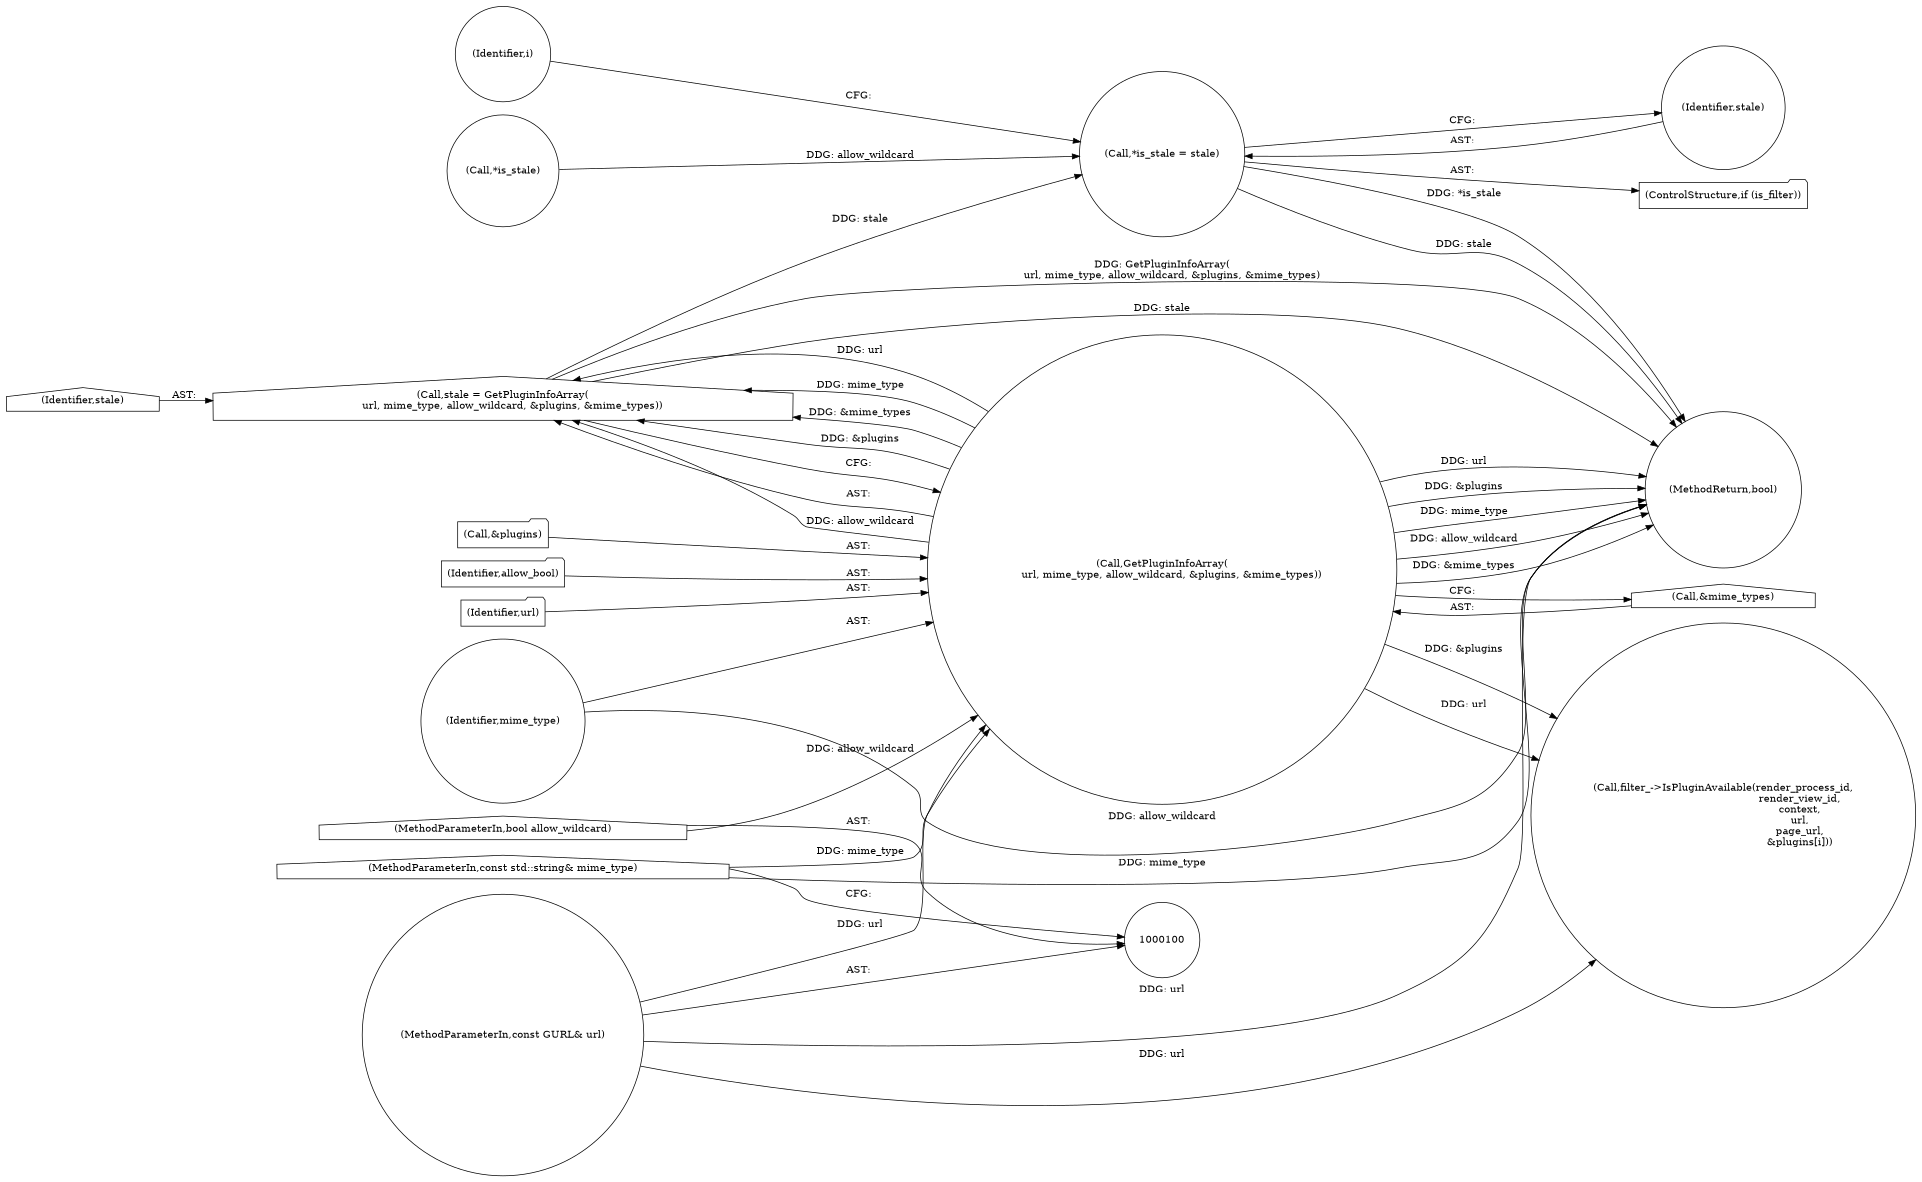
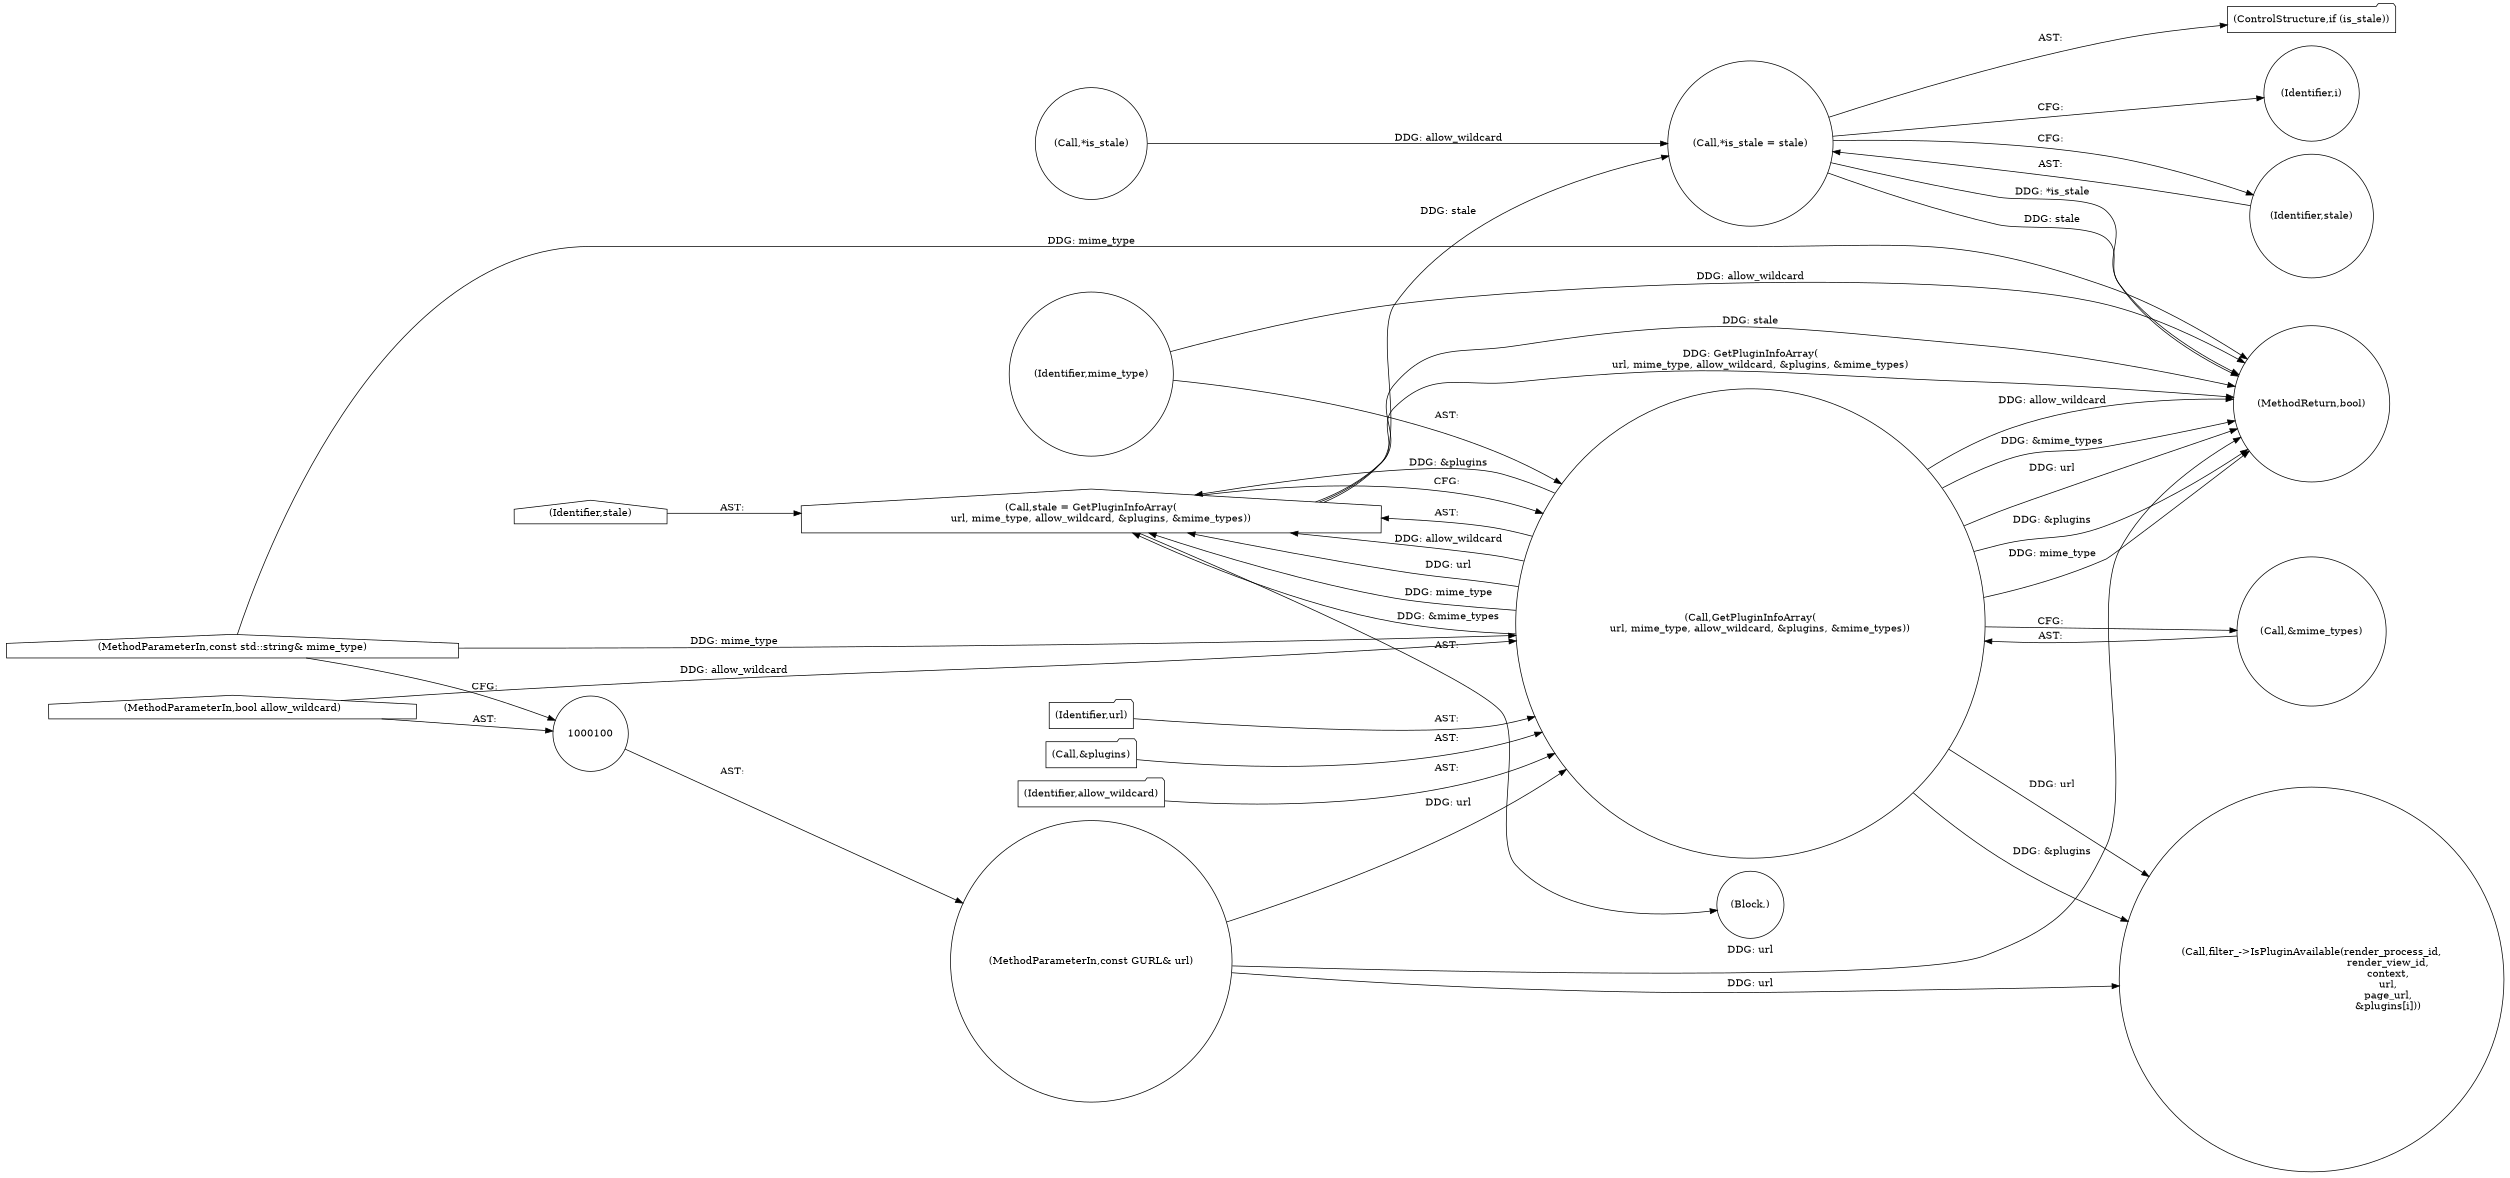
  digraph {
    rankdir=LR
    node [shape=circle]
    n1 [label="(Call,*is_stale = stale)"]
    n2 [label="(Identifier,stale)"]
-   n3 [label="(ControlStructure,if (is_filter))" shape=folder]
+   n3 [label="(ControlStructure,if (is_stale))" shape=folder]
    n4 [label="(MethodReturn,bool)"]
    n5 [label="(Call,stale = GetPluginInfoArray(\n      url, mime_type, allow_wildcard, &plugins, &mime_types))" shape=house]
    n6 [label="(Call,GetPluginInfoArray(\n      url, mime_type, allow_wildcard, &plugins, &mime_types))"]
+   n7 [label="(Block,)"]
    n8 [label="(Call,filter_->IsPluginAvailable(render_process_id,\n                                               render_view_id,\n                                               context,\n                                               url,\n                                               page_url,\n                                               &plugins[i]))"]
-   n9 [label="(Call,&mime_types)" shape=house]
+   n9 [label="(Call,&mime_types)"]
    n10 [label="(MethodParameterIn,const GURL& url)"]
    1000100
    n12 [label="(MethodParameterIn,const std::string& mime_type)" shape=house]
    n13 [label="(MethodParameterIn,bool allow_wildcard)" shape=house]
    n14 [label="(Call,&plugins)" shape=folder]
-   n15 [label="(Identifier,allow_bool)" shape=folder]
+   n15 [label="(Identifier,allow_wildcard)" shape=folder]
    n16 [label="(Identifier,i)"]
    n17 [label="(Identifier,mime_type)"]
    n18 [label="(Call,*is_stale)"]
    n19 [label="(Identifier,url)" shape=folder]
    n20 [label="(Identifier,stale)" shape=house]
    n1 -> n2 [label="CFG: "]
    n1 -> n3 [label="AST: "]
    n1 -> n4 [label="DDG: *is_stale"]
    n1 -> n4 [label="DDG: stale"]
    n2 -> n1 [label="AST: "]
    n5 -> n1 [label="DDG: stale"]
    n5 -> n4 [label="DDG: GetPluginInfoArray(\n      url, mime_type, allow_wildcard, &plugins, &mime_types)"]
    n5 -> n4 [label="DDG: stale"]
    n5 -> n6 [label="CFG: "]
+   n5 -> n7 [label="AST: "]
    n6 -> n4 [label="DDG: url"]
    n6 -> n4 [label="DDG: &plugins"]
    n6 -> n4 [label="DDG: mime_type"]
    n6 -> n4 [label="DDG: allow_wildcard"]
    n6 -> n4 [label="DDG: &mime_types"]
    n6 -> n5 [label="AST: "]
    n6 -> n5 [label="DDG: allow_wildcard"]
    n6 -> n5 [label="DDG: url"]
    n6 -> n5 [label="DDG: mime_type"]
    n6 -> n5 [label="DDG: &mime_types"]
    n6 -> n5 [label="DDG: &plugins"]
    n6 -> n8 [label="DDG: url"]
    n6 -> n8 [label="DDG: &plugins"]
    n6 -> n9 [label="CFG: "]
    n9 -> n6 [label="AST: "]
    n10 -> n4 [label="DDG: url"]
    n10 -> n6 [label="DDG: url"]
    n10 -> n8 [label="DDG: url"]
-   n10 -> 1000100 [label="AST: "]
+   1000100 -> n10 [label="AST: "]
    n12 -> n4 [label="DDG: mime_type"]
    n12 -> n6 [label="DDG: mime_type"]
    n12 -> 1000100 [label="CFG: "]
    n13 -> n6 [label="DDG: allow_wildcard"]
    n13 -> 1000100 [label="AST: "]
    n14 -> n6 [label="AST: "]
    n15 -> n6 [label="AST: "]
-   n16 -> n1 [label="CFG: "]
+   n1 -> n16 [label="CFG: "]
    n17 -> n4 [label="DDG: allow_wildcard"]
    n17 -> n6 [label="AST: "]
    n18 -> n1 [label="DDG: allow_wildcard"]
    n19 -> n6 [label="AST: "]
    n20 -> n5 [label="AST: "]
  }
